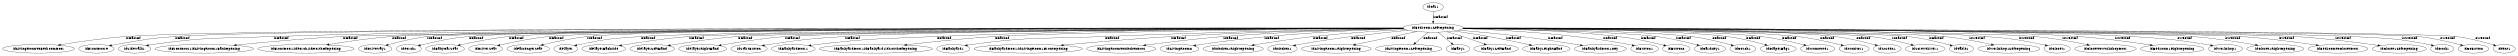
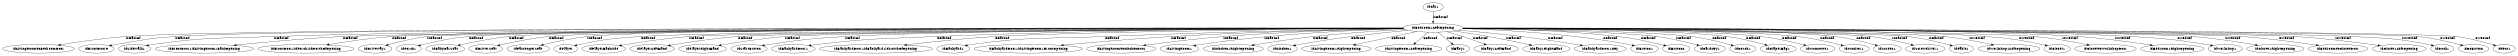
  strict digraph {
    node [node_type=entity_node]
    edge [edge_type=relationship]
    idBedroom1LeftOpening
    idLivingRoomToBedroomDoor
    n3 [label=idFrontDoor9]
    idSidewalk1
    idFrontDoor1idLivingRoom1BackOpening
    idFrontDoor1idPorch1idNorthOfOpening
    idDriveway1
    idPorch1
    idBabyCarSeat
    idDriverSeat
    idPassengerSeat
    idPlayer
    idPlayerBackside
    idPlayerLeftHand
    idPlayerRightHand
    idStartButton
    idBackyardDoor1
    idBackyardDoor1idBackyard1idSouthOfOpening
    idBackyard1
    idBackyardDoor1idLivingRoom1FrontOpening
    idLivingRoomToKitchenDoor
-   idLivingRoom1 [label=idLivingRoom8]
+   idLivingRoom1
    idKitchen1RightOpening
    idKitchen1
    idLivingRoom1RightOpening
    idLivingRoom1LeftOpening
    idBaby1
    idBaby1LeftHand
    idBaby1RightHand
    idBackyardDoor1Key
    idButton1
    idButton2
    idCardKey1
    idCouch1
    idDiaperBag1
    idMomNote1
    idMonitor1
    idScreen1
    idScrewdriver1
    idTable1
    idWorkshop1LeftOpening
    idCloset1
    idClosetToWorkshopDoor
    idBedroom1RightOpening
    idWorkshop1
    idCloset1RightOpening
    idBedroomToClosetDoor
    idCloset1LeftOpening
    idDock1
    idGoButton
    idTent1
    idCar1
    idBedroom1LeftOpening -> idLivingRoomToBedroomDoor [label=isEastOf]
    idBedroom1LeftOpening -> n3 [label=isEastOf]
    idBedroom1LeftOpening -> idSidewalk1 [label=isEastOf]
    idBedroom1LeftOpening -> idFrontDoor1idLivingRoom1BackOpening [label=isEastOf]
    idBedroom1LeftOpening -> idFrontDoor1idPorch1idNorthOfOpening [label=isEastOf]
    idBedroom1LeftOpening -> idDriveway1 [label=isEastOf]
    idBedroom1LeftOpening -> idPorch1 [label=isEastOf]
    idBedroom1LeftOpening -> idBabyCarSeat [label=isEastOf]
    idBedroom1LeftOpening -> idDriverSeat [label=isEastOf]
    idBedroom1LeftOpening -> idPassengerSeat [label=isEastOf]
    idBedroom1LeftOpening -> idPlayer [label=isEastOf]
    idBedroom1LeftOpening -> idPlayerBackside [label=isEastOf]
    idBedroom1LeftOpening -> idPlayerLeftHand [label=isEastOf]
    idBedroom1LeftOpening -> idPlayerRightHand [label=isEastOf]
    idBedroom1LeftOpening -> idStartButton [label=isEastOf]
    idBedroom1LeftOpening -> idBackyardDoor1 [label=isEastOf]
    idBedroom1LeftOpening -> idBackyardDoor1idBackyard1idSouthOfOpening [label=isEastOf]
    idBedroom1LeftOpening -> idBackyard1 [label=isEastOf]
    idBedroom1LeftOpening -> idBackyardDoor1idLivingRoom1FrontOpening [label=isEastOf]
    idBedroom1LeftOpening -> idLivingRoomToKitchenDoor [label=isEastOf]
    idBedroom1LeftOpening -> idLivingRoom1 [label=isEastOf]
    idBedroom1LeftOpening -> idKitchen1RightOpening [label=isEastOf]
    idBedroom1LeftOpening -> idKitchen1 [label=isEastOf]
    idBedroom1LeftOpening -> idLivingRoom1RightOpening [label=isEastOf]
    idBedroom1LeftOpening -> idLivingRoom1LeftOpening [label=isEastOf]
    idBedroom1LeftOpening -> idBaby1 [label=isEastOf]
    idBedroom1LeftOpening -> idBaby1LeftHand [label=isEastOf]
    idBedroom1LeftOpening -> idBaby1RightHand [label=isEastOf]
    idBedroom1LeftOpening -> idBackyardDoor1Key [label=isEastOf]
    idBedroom1LeftOpening -> idButton1 [label=isEastOf]
    idBedroom1LeftOpening -> idButton2 [label=isEastOf]
    idBedroom1LeftOpening -> idCardKey1 [label=isEastOf]
    idBedroom1LeftOpening -> idCouch1 [label=isEastOf]
    idBedroom1LeftOpening -> idDiaperBag1 [label=isEastOf]
    idBedroom1LeftOpening -> idMomNote1 [label=isEastOf]
    idBedroom1LeftOpening -> idMonitor1 [label=isEastOf]
    idBedroom1LeftOpening -> idScreen1 [label=isEastOf]
    idBedroom1LeftOpening -> idScrewdriver1 [label=isEastOf]
    idBedroom1LeftOpening -> idTable1 [label=isEastOf]
    idBedroom1LeftOpening -> idWorkshop1LeftOpening [label=isWestOf]
    idBedroom1LeftOpening -> idCloset1 [label=isWestOf]
    idBedroom1LeftOpening -> idClosetToWorkshopDoor [label=isWestOf]
    idBedroom1LeftOpening -> idBedroom1RightOpening [label=isWestOf]
    idBedroom1LeftOpening -> idWorkshop1 [label=isWestOf]
    idBedroom1LeftOpening -> idCloset1RightOpening [label=isWestOf]
    idBedroom1LeftOpening -> idBedroomToClosetDoor [label=isWestOf]
    idBedroom1LeftOpening -> idCloset1LeftOpening [label=isWestOf]
    idBedroom1LeftOpening -> idDock1 [label=isWestOf]
    idBedroom1LeftOpening -> idGoButton [label=isWestOf]
    idBedroom1LeftOpening -> idTent1 [label=isWestOf]
    idCar1 -> idBedroom1LeftOpening [label=isEastOf]
  }
